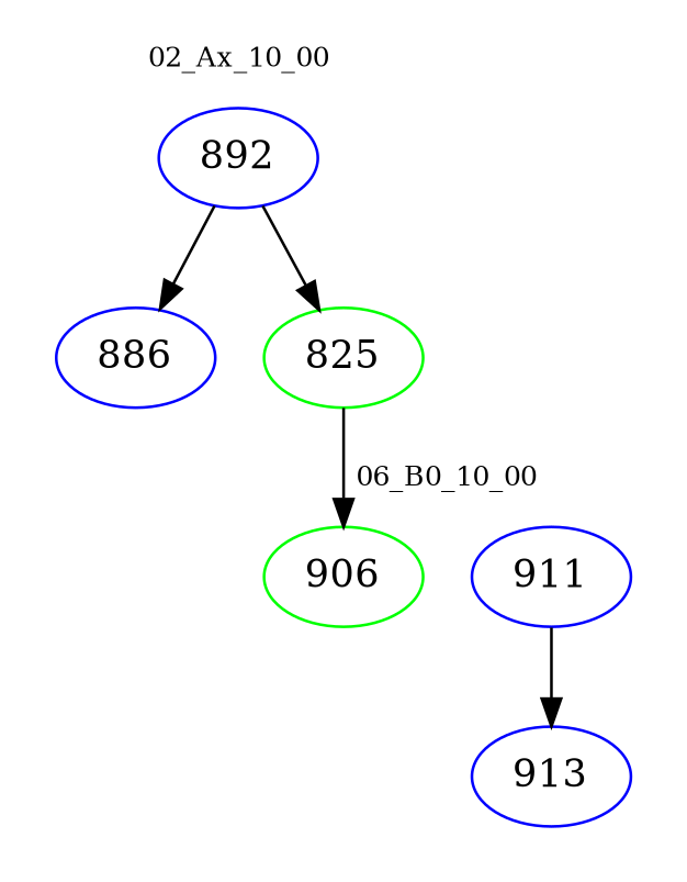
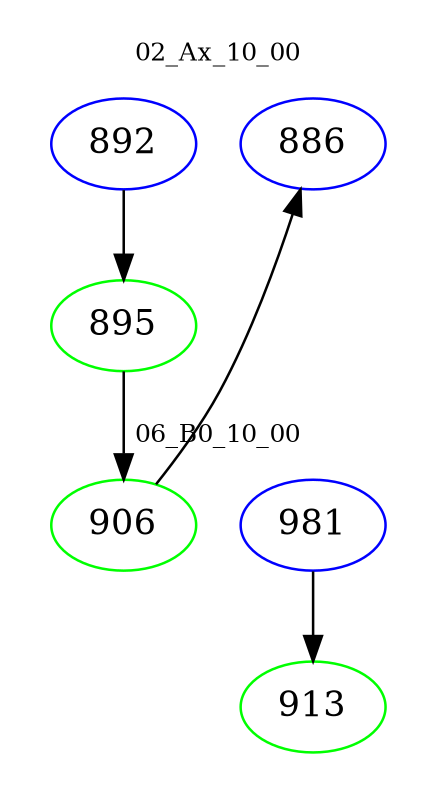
  digraph {
    fontname="DejaVu Serif"
    node [color=blue fontname="DejaVu Serif"]
    edge [color=black fontname="DejaVu Serif"]
    n1 [label=892]
    n2 [label=886]
-   n3 [color=green label=825]
-   n4 [label=911]
+   n3 [color=green label=895]
+   n4 [label=981]
    n5 [color=green label=906]
-   n6 [label=913]
+   n6 [color=green label=913]
    subgraph cluster_1 {
      color=white
      fontsize=10
      label="02_Ax_10_00"
      n1
      n2
      n3
    }
    subgraph cluster_2 {
      color=white
      fontsize=10
      label="06_B0_10_00"
      n4
      n5
      n6
    }
-   n1 -> n2
+   n5 -> n2
    n1 -> n3
    n3 -> n5
    n4 -> n6
  }
